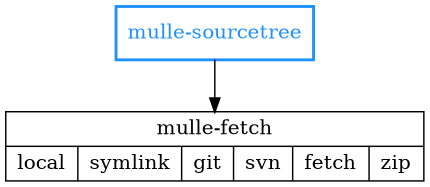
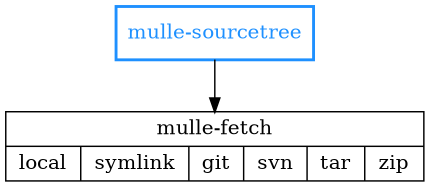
  digraph {
    rankdir=TD
    node [shape=record]
-   n1 [label="{ mulle-fetch|{<p0>local|<p1>symlink|<p2>git|<p3>svn|<p4>fetch|<p5>zip} }"]
+   n1 [label="{ mulle-fetch|{<p0>local|<p1>symlink|<p2>git|<p3>svn|<p4>tar|<p5>zip} }"]
    "mulle-sourcetree" [color=dodgerblue fontcolor=dodgerblue penwidth=2]
    subgraph sub_1 {
      label="Language agnostic"
      n1
      "mulle-sourcetree"
    }
    "mulle-sourcetree" -> n1
  }
